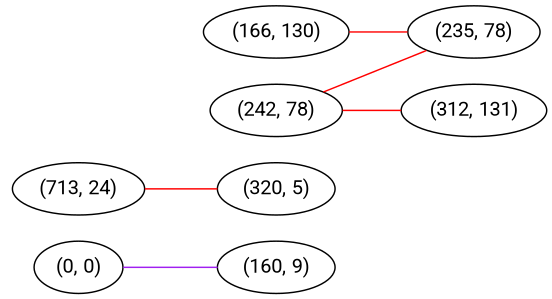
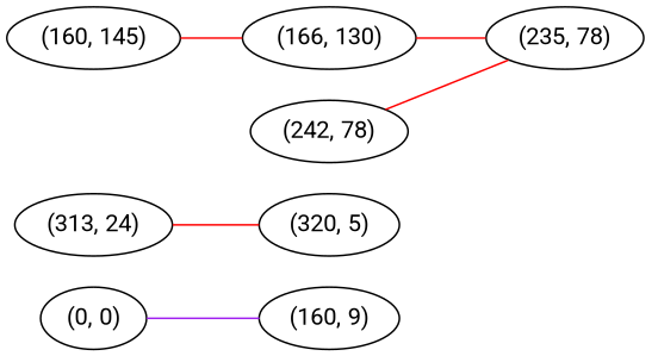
  graph {
    fontname=Roboto
    rankdir=LR
    node [fontname=Roboto]
    edge [color=red fontname=Roboto weight=1]
    "(0, 0)"
    "(160, 9)"
    n3 [label="(320, 5)"]
-   "(313, 24)" [label="(713, 24)"]
+   "(313, 24)"
    "(242, 78)"
    "(235, 78)"
-   "(312, 131)"
+   "(160, 145)"
    "(166, 130)"
    "(0, 0)" -- "(160, 9)" [color=purple weight=4]
    "(313, 24)" -- n3
    "(242, 78)" -- "(235, 78)"
-   "(242, 78)" -- "(312, 131)"
+   "(160, 145)" -- "(166, 130)"
    "(166, 130)" -- "(235, 78)"
  }
